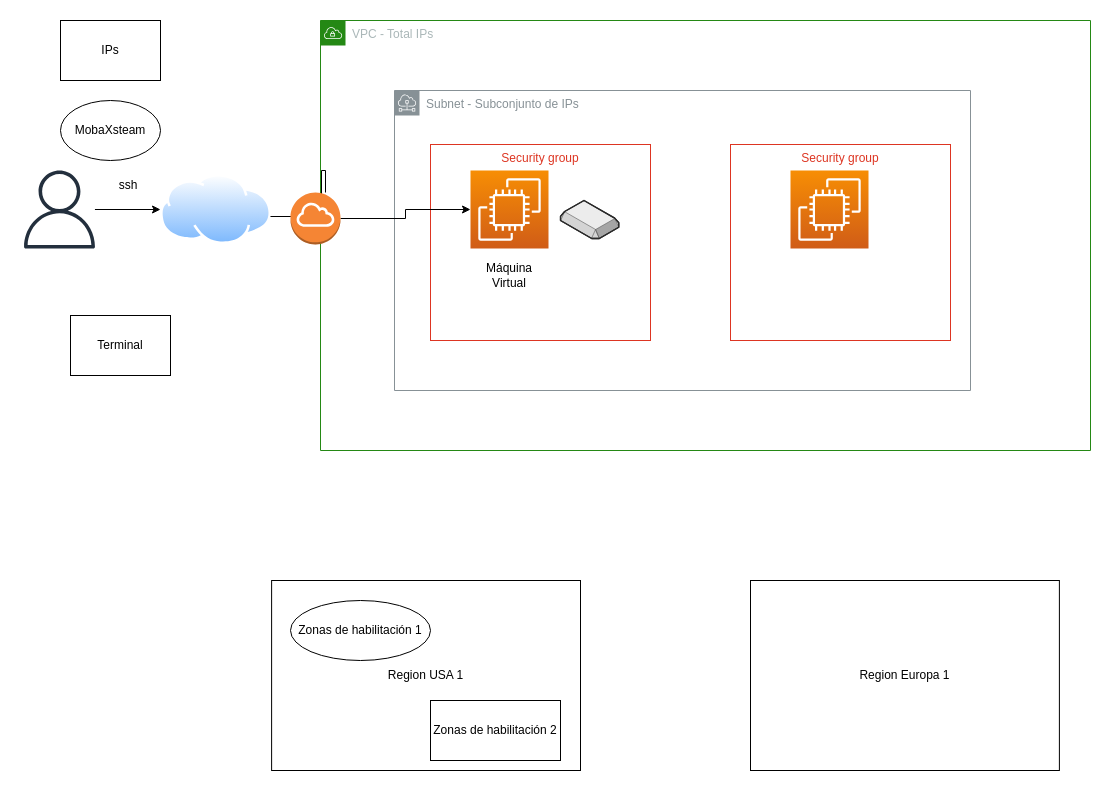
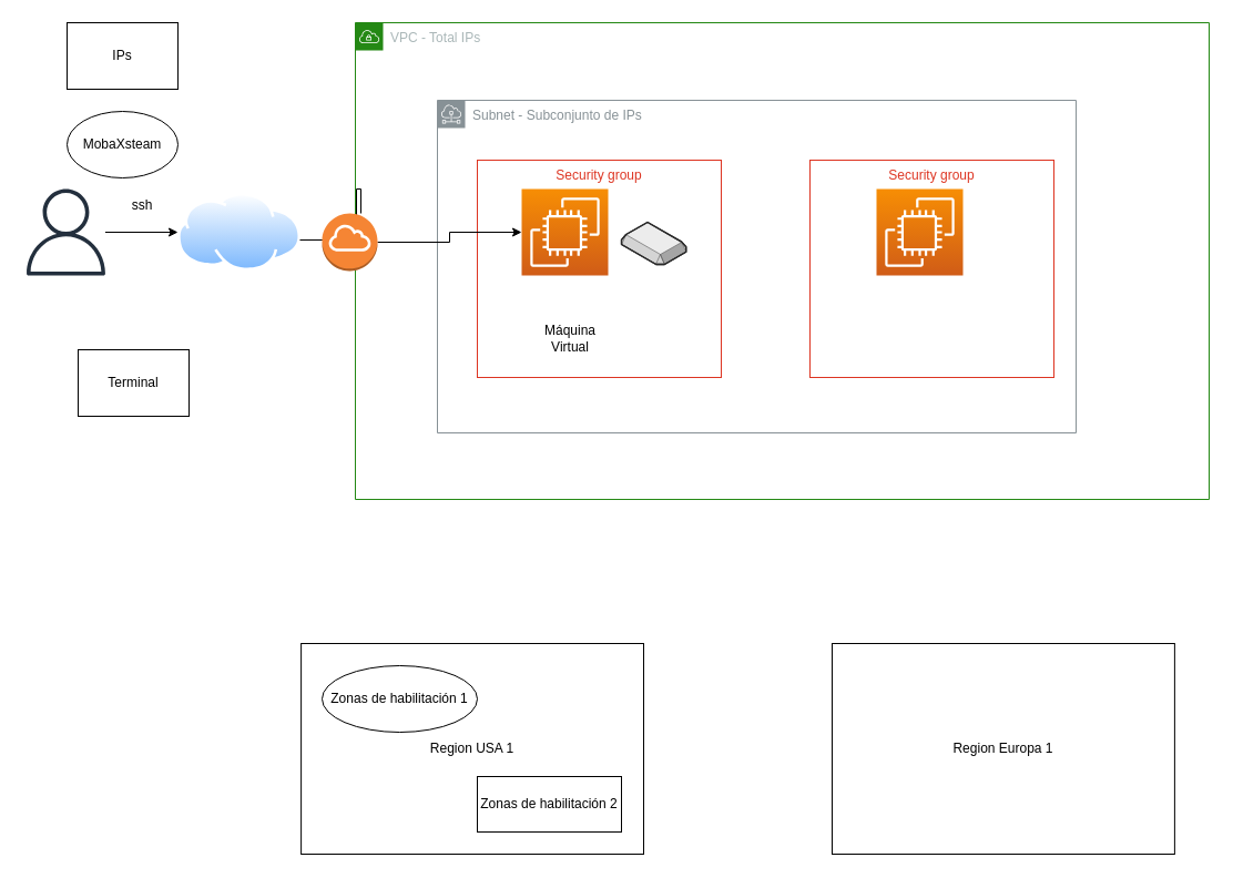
  <mxCell id="0" />
  <mxCell id="1" parent="0" />
  <mxCell id="2" value="VPC - Total IPs" style="points=[[0,0],[0.25,0],[0.5,0],[0.75,0],[1,0],[1,0.25],[1,0.5],[1,0.75],[1,1],[0.75,1],[0.5,1],[0.25,1],[0,1],[0,0.75],[0,0.5],[0,0.25]];outlineConnect=0;gradientColor=none;html=1;whiteSpace=wrap;fontSize=12;fontStyle=0;shape=mxgraph.aws4.group;grIcon=mxgraph.aws4.group_vpc;strokeColor=#248814;fillColor=none;verticalAlign=top;align=left;spacingLeft=30;fontColor=#AAB7B8;dashed=0;" parent="1" vertex="1"><mxGeometry x="320" y="20" width="770" height="430" as="geometry" /></mxCell>
  <mxCell id="3" value="Subnet - Subconjunto de IPs" style="sketch=0;outlineConnect=0;gradientColor=none;html=1;whiteSpace=wrap;fontSize=12;fontStyle=0;shape=mxgraph.aws4.group;grIcon=mxgraph.aws4.group_subnet;strokeColor=#879196;fillColor=none;verticalAlign=top;align=left;spacingLeft=30;fontColor=#879196;dashed=0;" parent="1" vertex="1"><mxGeometry x="394" y="90" width="576" height="300" as="geometry" /></mxCell>
  <mxCell id="4" value="Security group" style="fillColor=none;strokeColor=#DD3522;verticalAlign=top;fontStyle=0;fontColor=#DD3522;" parent="1" vertex="1"><mxGeometry x="430" y="144" width="220" height="196" as="geometry" /></mxCell>
  <mxCell id="5" value="" style="sketch=0;points=[[0,0,0],[0.25,0,0],[0.5,0,0],[0.75,0,0],[1,0,0],[0,1,0],[0.25,1,0],[0.5,1,0],[0.75,1,0],[1,1,0],[0,0.25,0],[0,0.5,0],[0,0.75,0],[1,0.25,0],[1,0.5,0],[1,0.75,0]];outlineConnect=0;fontColor=#232F3E;gradientColor=#F78E04;gradientDirection=north;fillColor=#D05C17;strokeColor=#ffffff;dashed=0;verticalLabelPosition=bottom;verticalAlign=top;align=center;html=1;fontSize=12;fontStyle=0;aspect=fixed;shape=mxgraph.aws4.resourceIcon;resIcon=mxgraph.aws4.ec2;" parent="1" vertex="1"><mxGeometry x="470" y="170" width="78" height="78" as="geometry" /></mxCell>
- <mxCell id="6" value="Máquina Virtual" style="text;html=1;strokeColor=none;fillColor=none;align=center;verticalAlign=middle;whiteSpace=wrap;rounded=0;" parent="1" vertex="1"><mxGeometry x="479" y="260" width="60" height="30" as="geometry" /></mxCell>
+ <mxCell id="6" value="Máquina Virtual" style="text;html=1;strokeColor=none;fillColor=none;align=center;verticalAlign=middle;whiteSpace=wrap;rounded=0;" parent="1" vertex="1"><mxGeometry x="484" y="290" width="60" height="30" as="geometry" /></mxCell>
  <mxCell id="7" style="edgeStyle=orthogonalEdgeStyle;rounded=0;orthogonalLoop=1;jettySize=auto;html=1;" parent="1" source="8" target="10" edge="1"><mxGeometry relative="1" as="geometry" /></mxCell>
  <mxCell id="8" value="" style="sketch=0;outlineConnect=0;fontColor=#232F3E;gradientColor=none;fillColor=#232F3D;strokeColor=none;dashed=0;verticalLabelPosition=bottom;verticalAlign=top;align=center;html=1;fontSize=12;fontStyle=0;aspect=fixed;pointerEvents=1;shape=mxgraph.aws4.user;" parent="1" vertex="1"><mxGeometry x="20" y="170" width="78" height="78" as="geometry" /></mxCell>
  <mxCell id="9" style="edgeStyle=orthogonalEdgeStyle;rounded=0;orthogonalLoop=1;jettySize=auto;html=1;startArrow=none;" parent="1" source="18" target="5" edge="1"><mxGeometry relative="1" as="geometry" /></mxCell>
  <mxCell id="10" value="" style="aspect=fixed;perimeter=ellipsePerimeter;html=1;align=center;shadow=0;dashed=0;spacingTop=3;image;image=img/lib/active_directory/internet_cloud.svg;" parent="1" vertex="1"><mxGeometry x="160" y="174" width="111.11" height="70" as="geometry" /></mxCell>
  <mxCell id="11" value="ssh" style="text;html=1;strokeColor=none;fillColor=none;align=center;verticalAlign=middle;whiteSpace=wrap;rounded=0;" parent="1" vertex="1"><mxGeometry x="98" y="170" width="60" height="30" as="geometry" /></mxCell>
  <mxCell id="12" value="IPs" style="rounded=0;whiteSpace=wrap;html=1;" parent="1" vertex="1"><mxGeometry x="60" y="20" width="100" height="60" as="geometry" /></mxCell>
  <mxCell id="13" value="MobaXsteam" style="ellipse;whiteSpace=wrap;html=1;" parent="1" vertex="1"><mxGeometry x="60" y="100" width="100" height="60" as="geometry" /></mxCell>
  <mxCell id="14" value="Terminal" style="rounded=0;whiteSpace=wrap;html=1;" parent="1" vertex="1"><mxGeometry x="70" y="315" width="100" height="60" as="geometry" /></mxCell>
  <mxCell id="15" value="Security group" style="fillColor=none;strokeColor=#DD3522;verticalAlign=top;fontStyle=0;fontColor=#DD3522;" parent="1" vertex="1"><mxGeometry x="730" y="144" width="220" height="196" as="geometry" /></mxCell>
  <mxCell id="16" value="" style="sketch=0;points=[[0,0,0],[0.25,0,0],[0.5,0,0],[0.75,0,0],[1,0,0],[0,1,0],[0.25,1,0],[0.5,1,0],[0.75,1,0],[1,1,0],[0,0.25,0],[0,0.5,0],[0,0.75,0],[1,0.25,0],[1,0.5,0],[1,0.75,0]];outlineConnect=0;fontColor=#232F3E;gradientColor=#F78E04;gradientDirection=north;fillColor=#D05C17;strokeColor=#ffffff;dashed=0;verticalLabelPosition=bottom;verticalAlign=top;align=center;html=1;fontSize=12;fontStyle=0;aspect=fixed;shape=mxgraph.aws4.resourceIcon;resIcon=mxgraph.aws4.ec2;" parent="1" vertex="1"><mxGeometry x="790" y="170" width="78" height="78" as="geometry" /></mxCell>
  <mxCell id="17" value="" style="edgeStyle=orthogonalEdgeStyle;rounded=0;orthogonalLoop=1;jettySize=auto;html=1;endArrow=none;" parent="1" source="10" target="18" edge="1"><mxGeometry relative="1" as="geometry"><mxPoint x="301.11" y="209" as="sourcePoint" /><mxPoint x="470" y="209" as="targetPoint" /><Array as="points"><mxPoint x="321" y="216" /><mxPoint x="321" y="170" /><mxPoint x="325" y="170" /></Array></mxGeometry></mxCell>
  <mxCell id="18" value="" style="outlineConnect=0;dashed=0;verticalLabelPosition=bottom;verticalAlign=top;align=center;html=1;shape=mxgraph.aws3.internet_gateway;fillColor=#F58534;gradientColor=none;" parent="1" vertex="1"><mxGeometry x="290" y="192" width="50" height="52" as="geometry" /></mxCell>
  <mxCell id="19" value="" style="verticalLabelPosition=bottom;html=1;verticalAlign=top;strokeWidth=1;align=center;outlineConnect=0;dashed=0;outlineConnect=0;shape=mxgraph.aws3d.ebs;fillColor=#ECECEC;strokeColor=#5E5E5E;aspect=fixed;" parent="1" vertex="1"><mxGeometry x="560" y="200" width="58.27" height="38" as="geometry" /></mxCell>
  <mxCell id="20" value="Region USA 1" style="rounded=0;whiteSpace=wrap;html=1;" parent="1" vertex="1"><mxGeometry x="271.11" y="580" width="308.89" height="190" as="geometry" /></mxCell>
  <mxCell id="21" value="Region Europa 1" style="rounded=0;whiteSpace=wrap;html=1;" parent="1" vertex="1"><mxGeometry x="750" y="580" width="308.89" height="190" as="geometry" /></mxCell>
  <mxCell id="22" value="Zonas de habilitación 1" style="ellipse;whiteSpace=wrap;html=1;" parent="1" vertex="1"><mxGeometry x="290" y="600" width="140" height="60" as="geometry" /></mxCell>
- <mxCell id="23" value="Zonas de habilitación 2" style="rounded=0;whiteSpace=wrap;html=1;" parent="1" vertex="1"><mxGeometry x="430" y="700" width="130" height="60" as="geometry" /></mxCell>
+ <mxCell id="23" value="Zonas de habilitación 2" style="rounded=0;whiteSpace=wrap;html=1;" parent="1" vertex="1"><mxGeometry x="430" y="700" width="130" height="50" as="geometry" /></mxCell>
